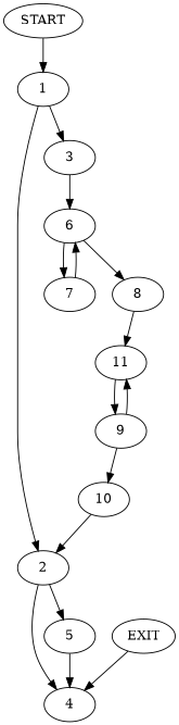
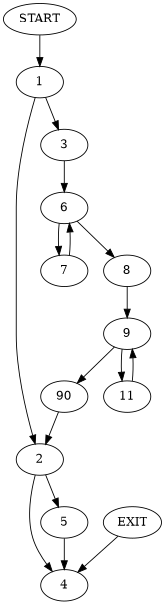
  digraph {
    n1 [label=START]
    1
    2
    3
    n5 [label=EXIT]
    4
    5
    6
    7
    8
    9
-   10
+   10 [label=90]
    11
    n1 -> 1
    1 -> 2
    1 -> 3
    2 -> 4
    2 -> 5
    3 -> 6
    n5 -> 4
    5 -> 4
    6 -> 7
    6 -> 8
    7 -> 6
-   8 -> 11
+   8 -> 9
    9 -> 10
    9 -> 11
    10 -> 2
    11 -> 9
  }
